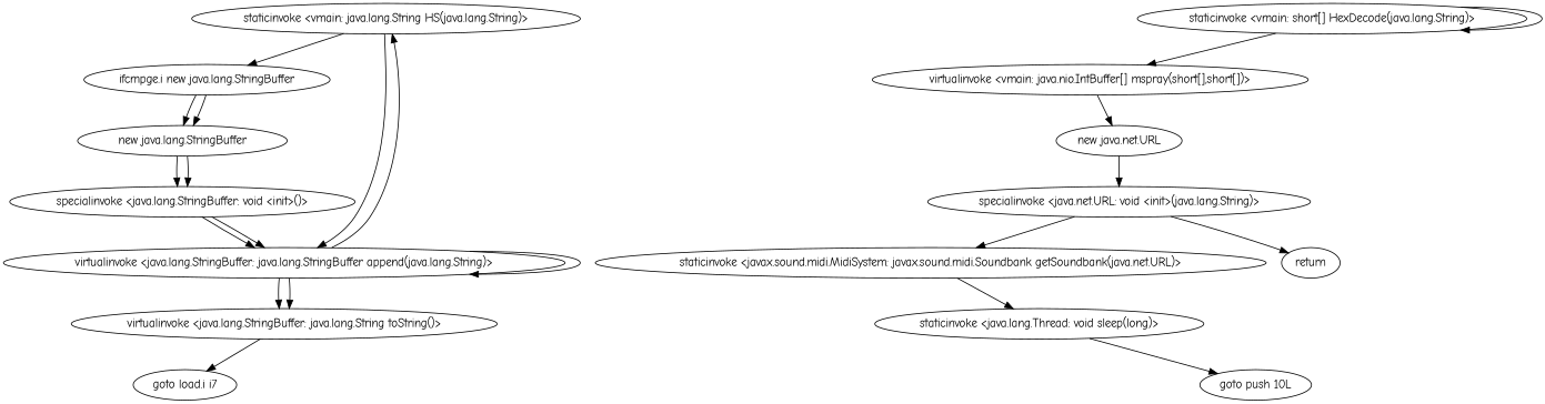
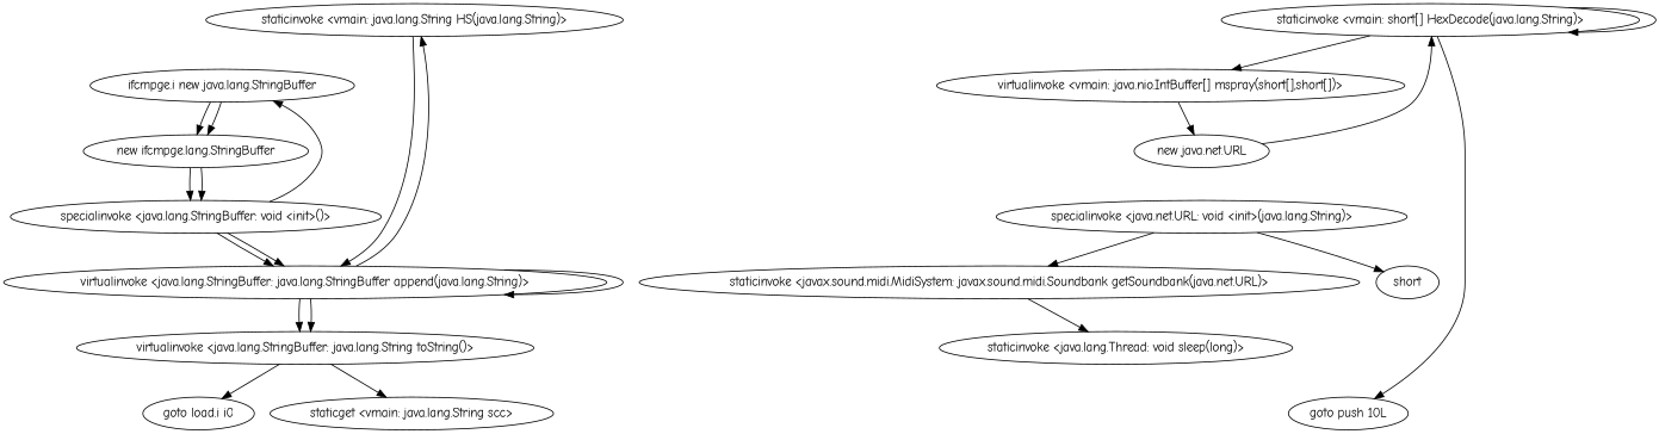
  digraph {
    fontname="Comic Neue"
    node [fontname="Comic Neue"]
    edge [fontname="Comic Neue"]
    "staticinvoke <vmain: java.lang.String HS(java.lang.String)>"
    "ifcmpge.i new java.lang.StringBuffer"
    "virtualinvoke <java.lang.StringBuffer: java.lang.StringBuffer append(java.lang.String)>"
-   "new java.lang.StringBuffer"
+   "new java.lang.StringBuffer" [label="new ifcmpge.lang.StringBuffer"]
    "virtualinvoke <java.lang.StringBuffer: java.lang.String toString()>"
    "specialinvoke <java.lang.StringBuffer: void <init>()>"
-   "goto load.i i0" [label="goto load.i i7"]
+   "goto load.i i0"
+   "staticget <vmain: java.lang.String scc>"
    "staticinvoke <vmain: short[] HexDecode(java.lang.String)>"
    "virtualinvoke <vmain: java.nio.IntBuffer[] mspray(short[],short[])>"
    "new java.net.URL"
    "specialinvoke <java.net.URL: void <init>(java.lang.String)>"
    "staticinvoke <javax.sound.midi.MidiSystem: javax.sound.midi.Soundbank getSoundbank(java.net.URL)>"
-   return
+   return [label=short]
    "staticinvoke <java.lang.Thread: void sleep(long)>"
    "goto push 10L"
-   "staticinvoke <vmain: java.lang.String HS(java.lang.String)>" -> "ifcmpge.i new java.lang.StringBuffer"
+   "specialinvoke <java.lang.StringBuffer: void <init>()>" -> "ifcmpge.i new java.lang.StringBuffer"
    "staticinvoke <vmain: java.lang.String HS(java.lang.String)>" -> "virtualinvoke <java.lang.StringBuffer: java.lang.StringBuffer append(java.lang.String)>"
    "ifcmpge.i new java.lang.StringBuffer" -> "new java.lang.StringBuffer"
    "ifcmpge.i new java.lang.StringBuffer" -> "new java.lang.StringBuffer"
    "virtualinvoke <java.lang.StringBuffer: java.lang.StringBuffer append(java.lang.String)>" -> "staticinvoke <vmain: java.lang.String HS(java.lang.String)>"
    "virtualinvoke <java.lang.StringBuffer: java.lang.StringBuffer append(java.lang.String)>" -> "virtualinvoke <java.lang.StringBuffer: java.lang.StringBuffer append(java.lang.String)>"
    "virtualinvoke <java.lang.StringBuffer: java.lang.StringBuffer append(java.lang.String)>" -> "virtualinvoke <java.lang.StringBuffer: java.lang.String toString()>"
    "virtualinvoke <java.lang.StringBuffer: java.lang.StringBuffer append(java.lang.String)>" -> "virtualinvoke <java.lang.StringBuffer: java.lang.String toString()>"
    "new java.lang.StringBuffer" -> "specialinvoke <java.lang.StringBuffer: void <init>()>"
    "new java.lang.StringBuffer" -> "specialinvoke <java.lang.StringBuffer: void <init>()>"
    "virtualinvoke <java.lang.StringBuffer: java.lang.String toString()>" -> "goto load.i i0"
+   "virtualinvoke <java.lang.StringBuffer: java.lang.String toString()>" -> "staticget <vmain: java.lang.String scc>"
    "specialinvoke <java.lang.StringBuffer: void <init>()>" -> "virtualinvoke <java.lang.StringBuffer: java.lang.StringBuffer append(java.lang.String)>"
    "specialinvoke <java.lang.StringBuffer: void <init>()>" -> "virtualinvoke <java.lang.StringBuffer: java.lang.StringBuffer append(java.lang.String)>"
    "staticinvoke <vmain: short[] HexDecode(java.lang.String)>" -> "staticinvoke <vmain: short[] HexDecode(java.lang.String)>"
    "staticinvoke <vmain: short[] HexDecode(java.lang.String)>" -> "virtualinvoke <vmain: java.nio.IntBuffer[] mspray(short[],short[])>"
    "virtualinvoke <vmain: java.nio.IntBuffer[] mspray(short[],short[])>" -> "new java.net.URL"
-   "new java.net.URL" -> "specialinvoke <java.net.URL: void <init>(java.lang.String)>"
+   "new java.net.URL" -> "staticinvoke <vmain: short[] HexDecode(java.lang.String)>"
    "specialinvoke <java.net.URL: void <init>(java.lang.String)>" -> "staticinvoke <javax.sound.midi.MidiSystem: javax.sound.midi.Soundbank getSoundbank(java.net.URL)>"
    "specialinvoke <java.net.URL: void <init>(java.lang.String)>" -> return
    "staticinvoke <javax.sound.midi.MidiSystem: javax.sound.midi.Soundbank getSoundbank(java.net.URL)>" -> "staticinvoke <java.lang.Thread: void sleep(long)>"
-   "staticinvoke <java.lang.Thread: void sleep(long)>" -> "goto push 10L"
+   "staticinvoke <vmain: short[] HexDecode(java.lang.String)>" -> "goto push 10L"
  }
